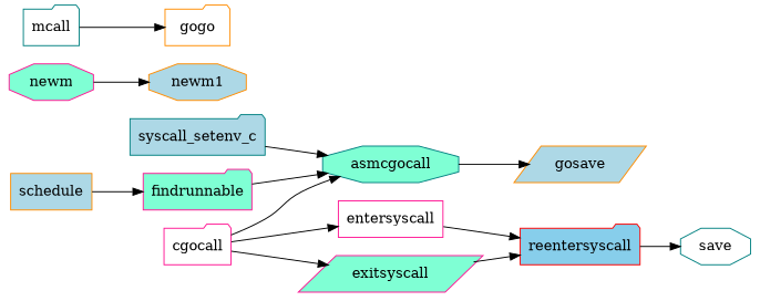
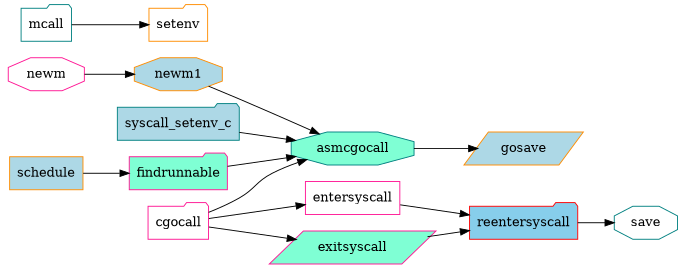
  digraph {
    newrank=true
    rankdir=LR
    node [color=deeppink fillcolor=white shape=folder style=filled]
    findrunnable [fillcolor=aquamarine]
    asmcgocall [color=teal fillcolor=aquamarine shape=octagon]
    gosave [color=darkorange fillcolor=lightblue shape=parallelogram]
    newm1 [color=darkorange fillcolor=lightblue shape=octagon]
    syscall_setenv_c [color=teal fillcolor=lightblue]
    cgocall
    entersyscall [shape=box]
    exitsyscall [fillcolor=aquamarine shape=parallelogram]
    reentersyscall [color=red fillcolor=skyblue]
    schedule [color=darkorange fillcolor=lightblue shape=box]
-   newm [fillcolor=aquamarine shape=octagon]
+   newm [shape=octagon]
    save [color=teal shape=octagon]
    mcall [color=teal]
-   gogo [color=darkorange]
+   gogo [color=darkorange label=setenv]
    findrunnable -> asmcgocall
    asmcgocall -> gosave
+   newm1 -> asmcgocall
    syscall_setenv_c -> asmcgocall
    cgocall -> asmcgocall
    cgocall -> entersyscall
    cgocall -> exitsyscall
    entersyscall -> reentersyscall
    exitsyscall -> reentersyscall
    reentersyscall -> save
    schedule -> findrunnable
    newm -> newm1
    mcall -> gogo
  }
